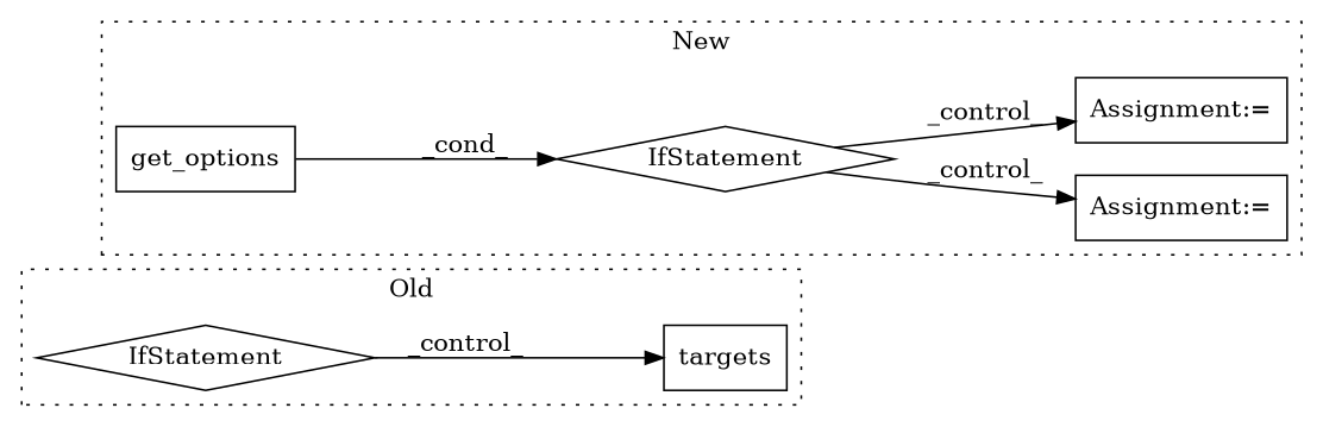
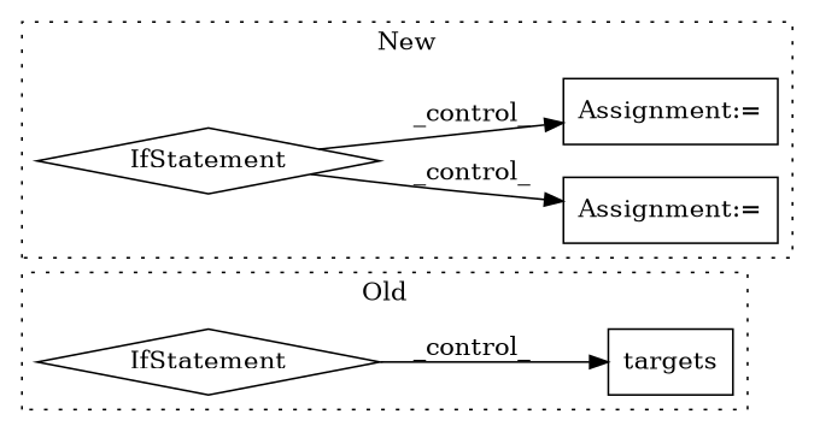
  digraph {
    rankdir=LR
    node [a=32 l="4,2" shape=box]
    n1 [l="8,1" label=targets s="583,664"]
    n2 [a=25 label=IfStatement s="535,552" shape=diamond]
-   n3 [l=13 label=get_options s=949]
    n4 [a=25 label=IfStatement s="940,972" shape=diamond]
    n5 [a=7 l=1 label="Assignment:=" s=1096]
    n6 [a=7 l=1 label="Assignment:=" s=999]
    subgraph cluster_1 {
      label=Old
      style=dotted
      n1
      n2
    }
    subgraph cluster_2 {
      label=New
      style=dotted
-     n3
      n4
      n5
      n6
    }
    n2 -> n1 [label=_control_]
-   n3 -> n4 [label=_cond_]
    n4 -> n5 [label=_control_]
    n4 -> n6 [label=_control_]
  }
